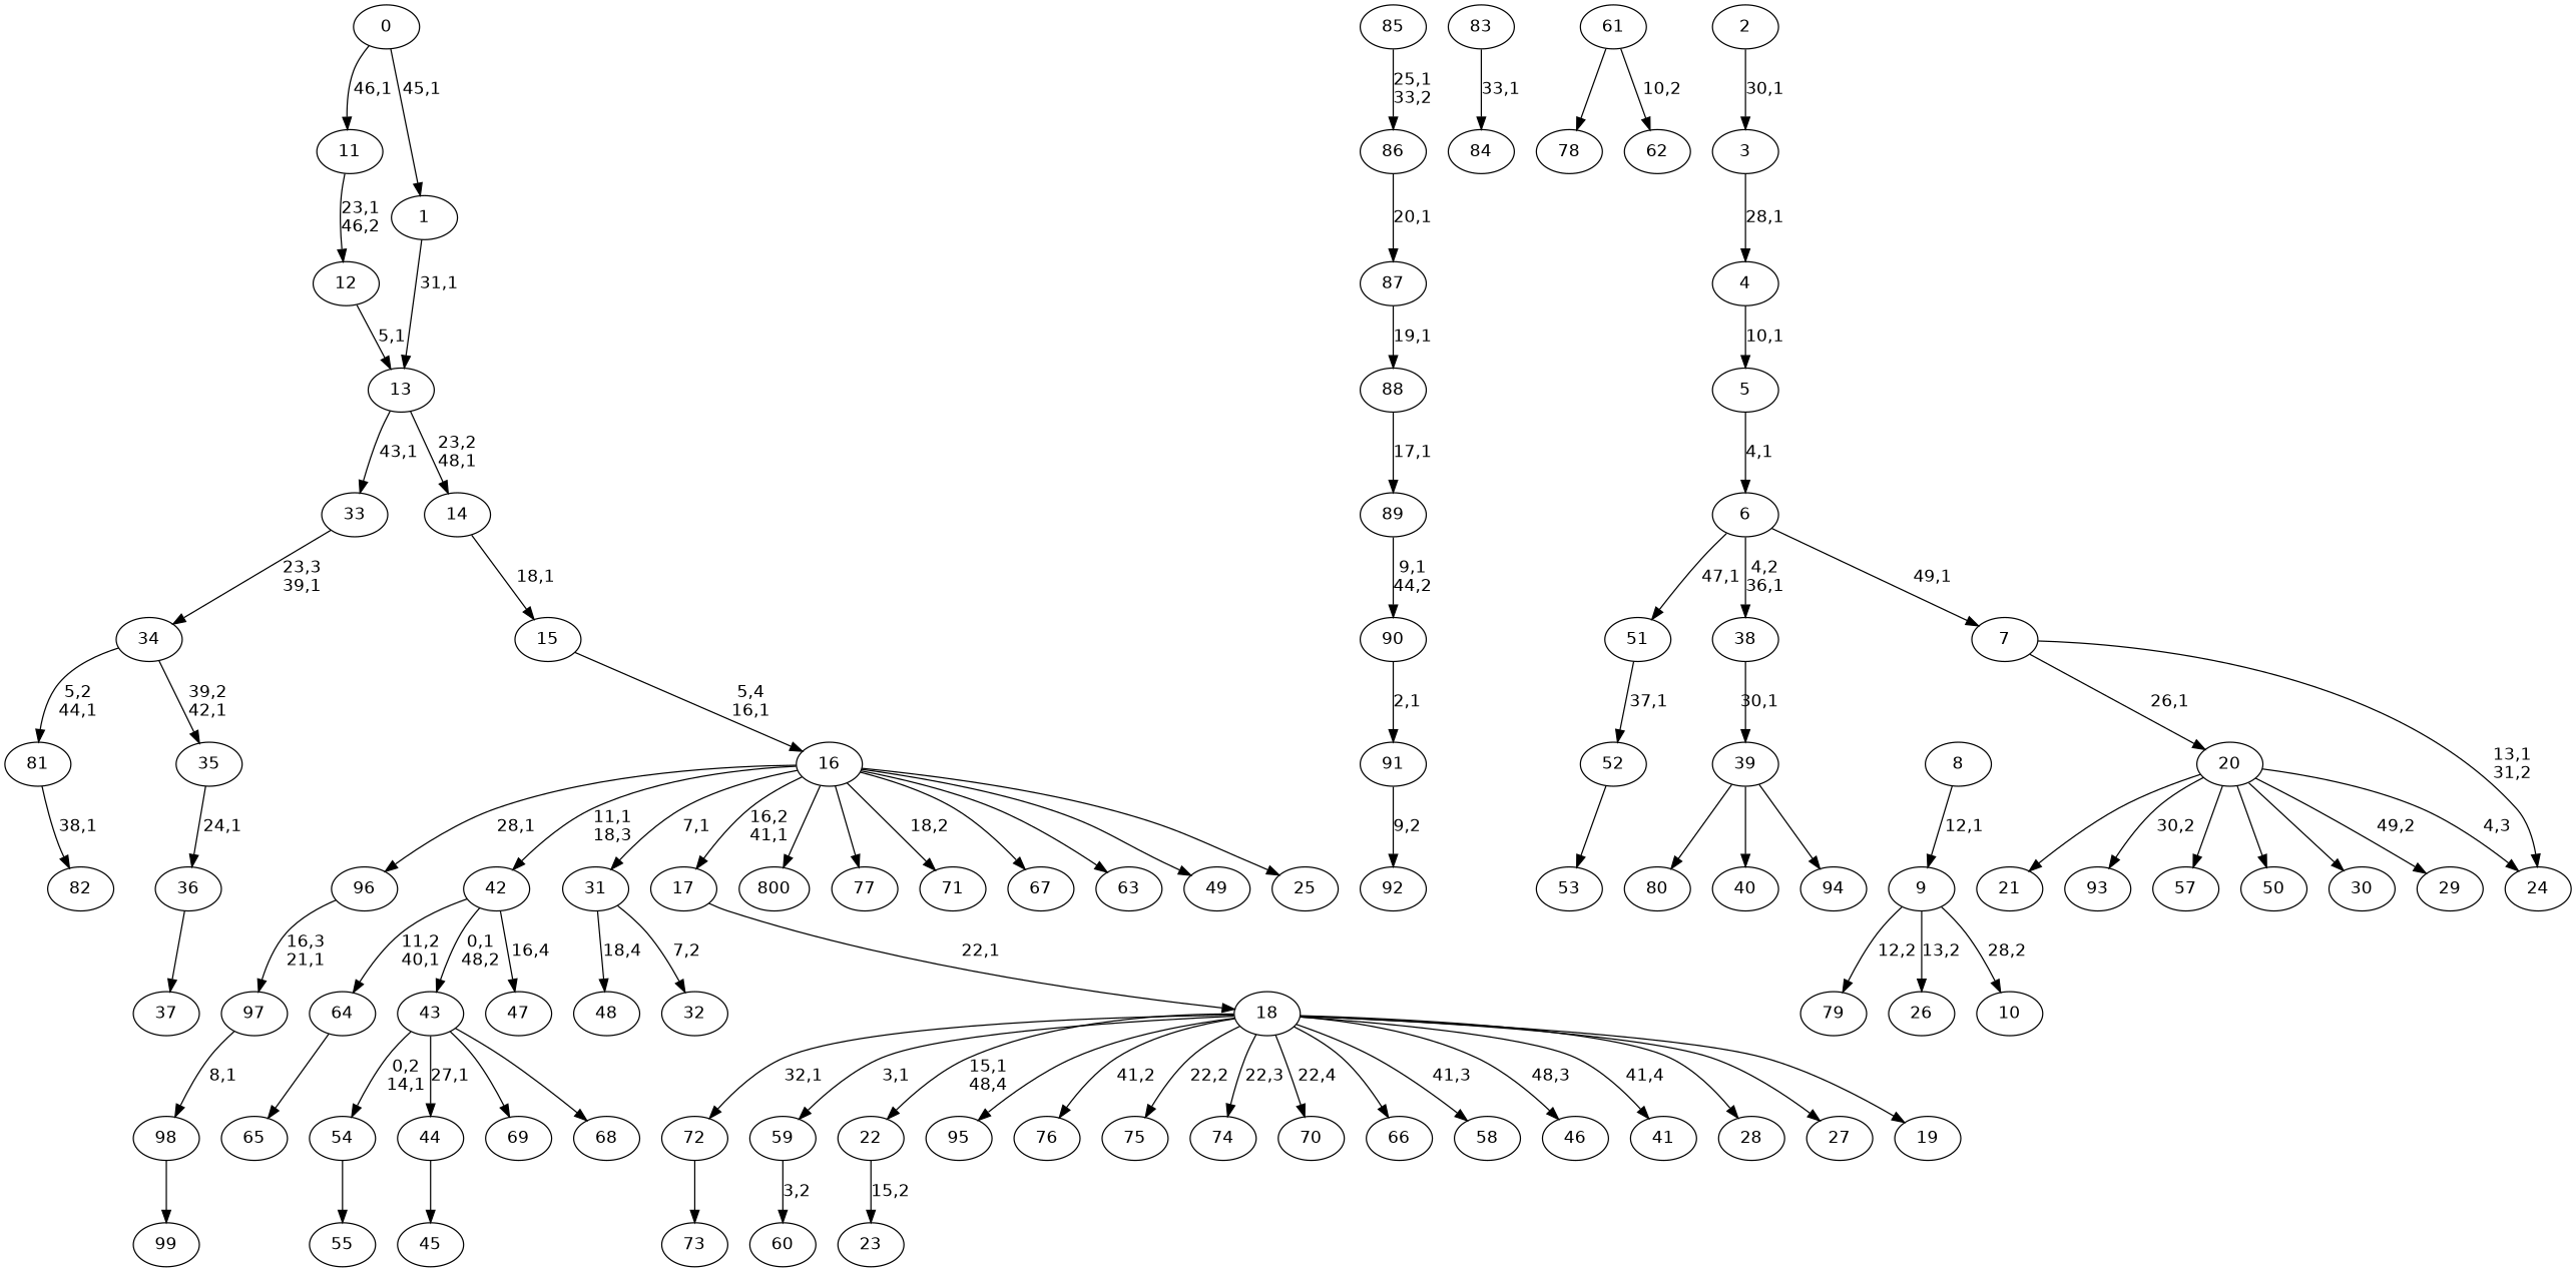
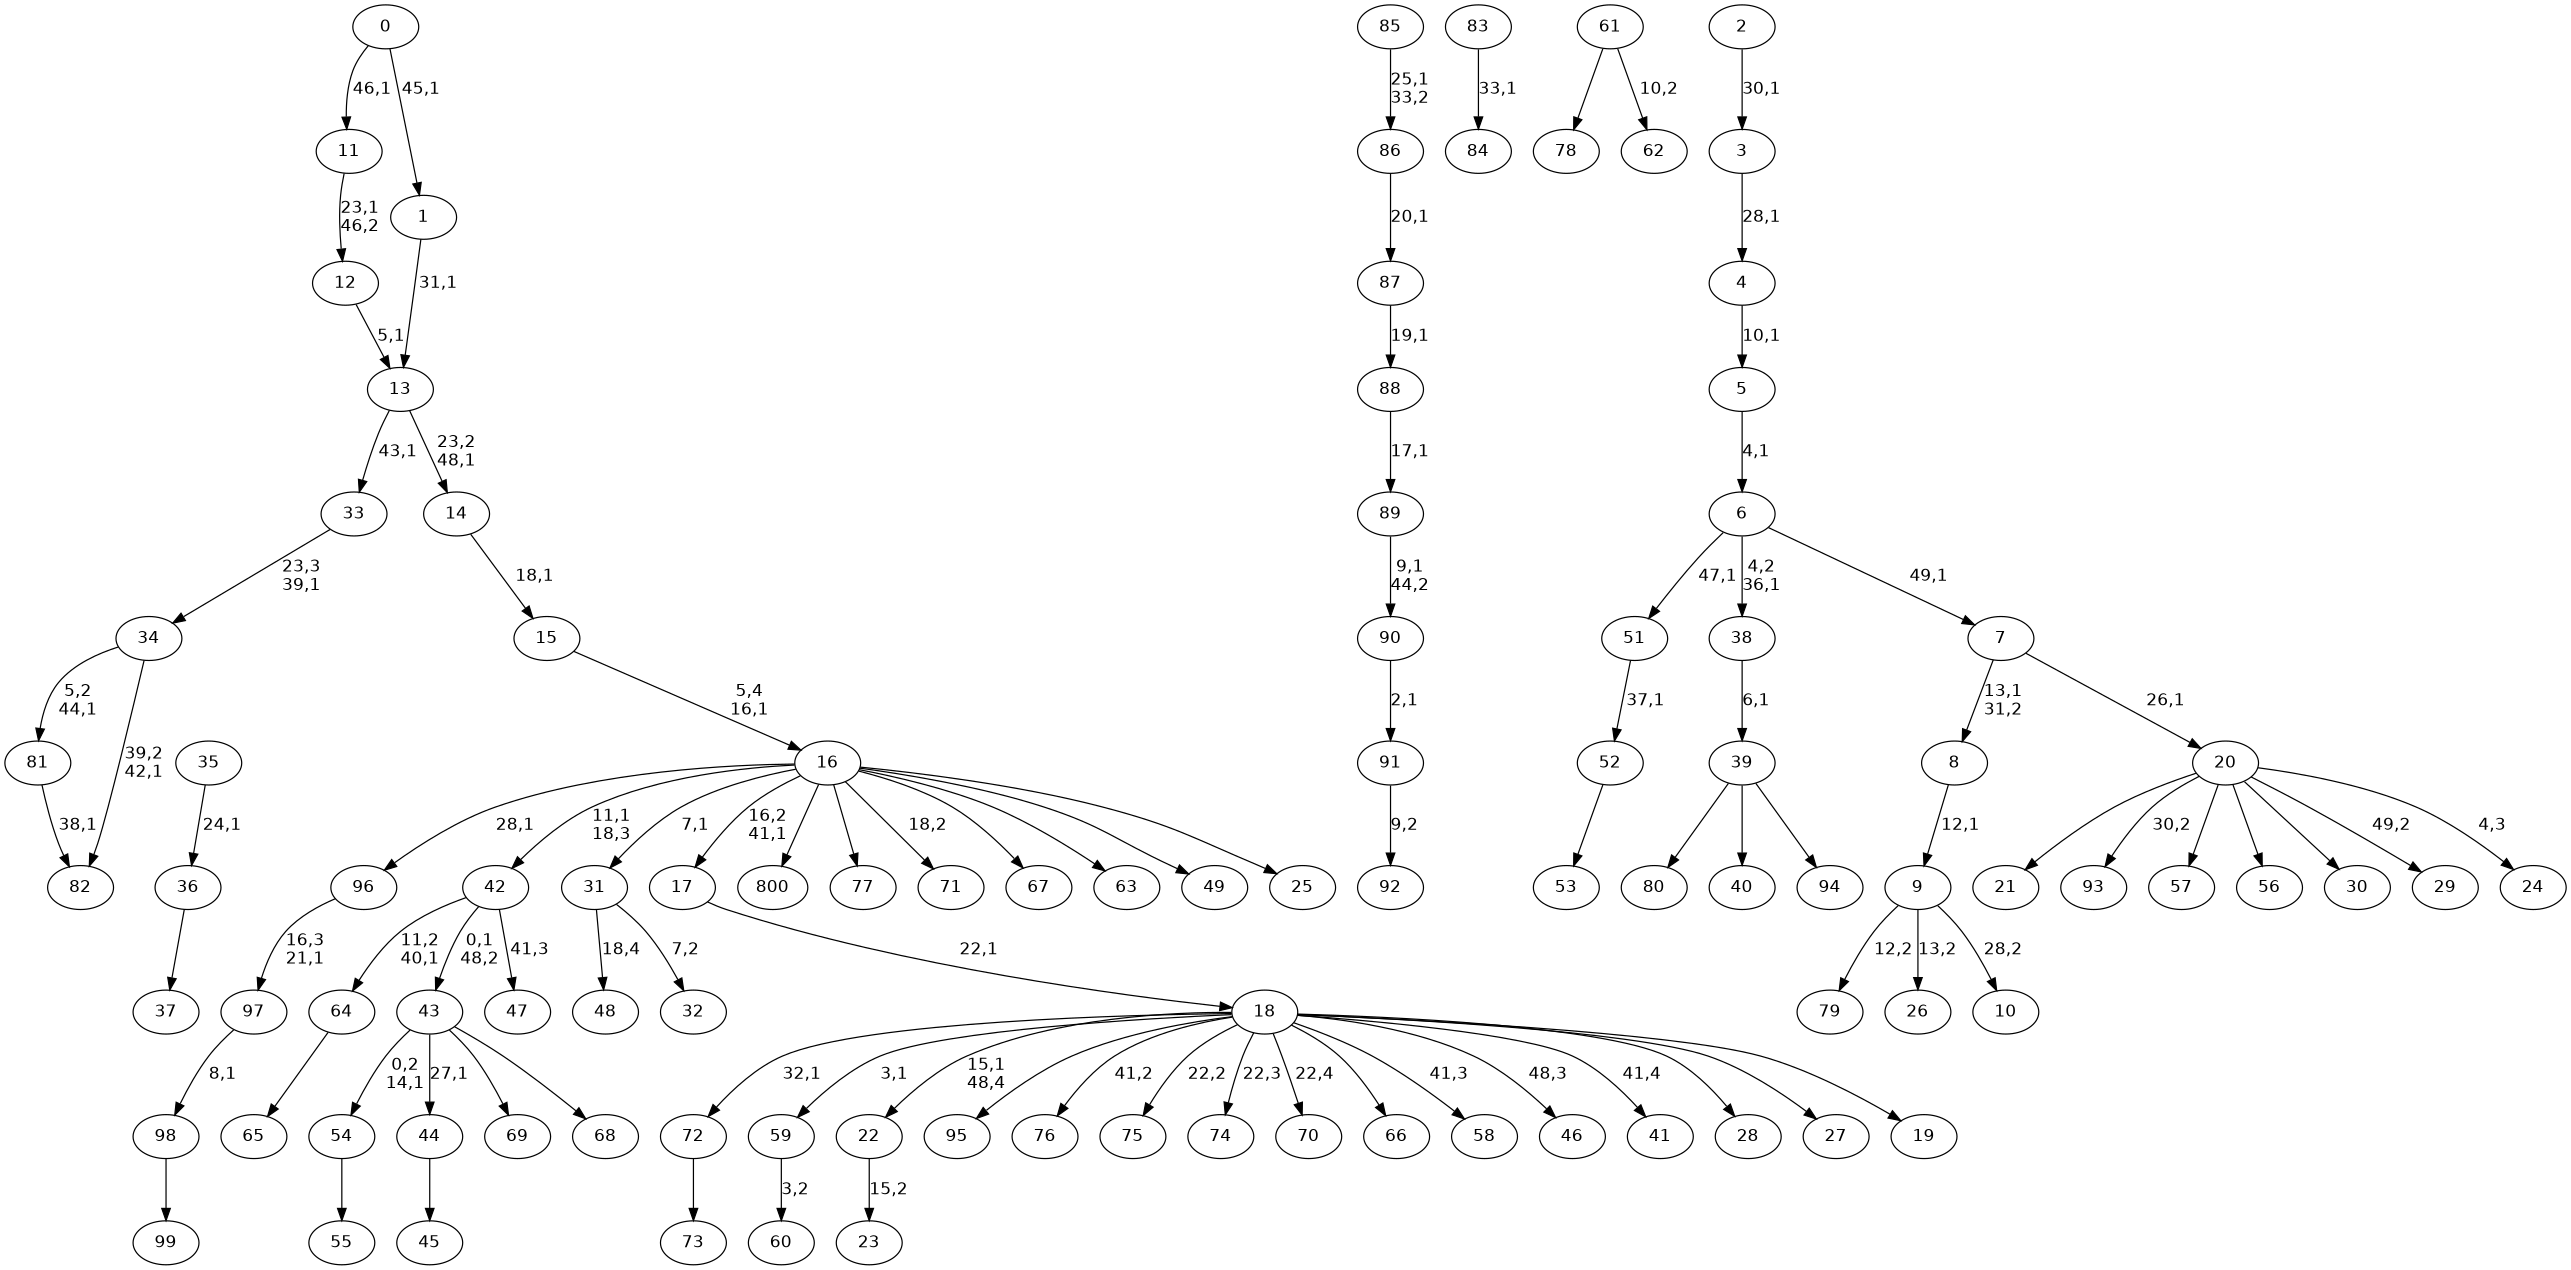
  digraph {
    fontname="DejaVu Sans"
    node [fontname="DejaVu Sans"]
    edge [fontname="DejaVu Sans"]
    98
    99
    97
    96
    91
    92
    90
    89
    88
    87
    86
    85
    83
    84
    81
    82
    72
    73
    64
    65
    61
    78
    62
    59
    60
    54
    55
    52
    53
    51
    44
    45
    43
    69
    68
    42
    47
    39
    94
    80
    40
    38
    36
    37
    35
    34
    33
    31
    48
    32
    22
    23
    20
    93
    57
-   56 [label=50]
+   56
    30
    29
    24
    21
    18
    95
    76
    75
    74
    70
    66
    58
    46
    41
    28
    27
    19
    17
    16
    n76 [label=800]
    77
    71
    67
    63
    49
    25
    15
    14
    13
    12
    11
    9
    79
    26
    10
    8
    7
    6
    5
    4
    3
    2
    1
    0
    98 -> 99
    97 -> 98 [label="8,1"]
    96 -> 97 [label="16,3\n21,1"]
    91 -> 92 [label="9,2"]
    90 -> 91 [label="2,1"]
    89 -> 90 [label="9,1\n44,2"]
    88 -> 89 [label="17,1"]
    87 -> 88 [label="19,1"]
    86 -> 87 [label="20,1"]
    85 -> 86 [label="25,1\n33,2"]
    83 -> 84 [label="33,1"]
    81 -> 82 [label="38,1"]
    72 -> 73
    64 -> 65
    61 -> 78
    61 -> 62 [label="10,2"]
    59 -> 60 [label="3,2"]
    54 -> 55
    52 -> 53
    51 -> 52 [label="37,1"]
    44 -> 45
    43 -> 54 [label="0,2\n14,1"]
    43 -> 44 [label="27,1"]
    43 -> 69
    43 -> 68
    42 -> 64 [label="11,2\n40,1"]
    42 -> 43 [label="0,1\n48,2"]
-   42 -> 47 [label="16,4"]
+   42 -> 47 [label="41,3"]
    39 -> 94
    39 -> 80
    39 -> 40
-   38 -> 39 [label="30,1"]
+   38 -> 39 [label="6,1"]
    36 -> 37
    35 -> 36 [label="24,1"]
    34 -> 81 [label="5,2\n44,1"]
-   34 -> 35 [label="39,2\n42,1"]
+   34 -> 82 [label="39,2\n42,1"]
    33 -> 34 [label="23,3\n39,1"]
    31 -> 48 [label="18,4"]
    31 -> 32 [label="7,2"]
    22 -> 23 [label="15,2"]
    20 -> 93 [label="30,2"]
    20 -> 57
    20 -> 56
    20 -> 30
    20 -> 29 [label="49,2"]
    20 -> 24 [label="4,3"]
    20 -> 21
    18 -> 72 [label="32,1"]
    18 -> 59 [label="3,1"]
    18 -> 22 [label="15,1\n48,4"]
    18 -> 95
    18 -> 76 [label="41,2"]
    18 -> 75 [label="22,2"]
    18 -> 74 [label="22,3"]
    18 -> 70 [label="22,4"]
    18 -> 66
    18 -> 58 [label="41,3"]
    18 -> 46 [label="48,3"]
    18 -> 41 [label="41,4"]
    18 -> 28
    18 -> 27
    18 -> 19
    17 -> 18 [label="22,1"]
    16 -> 96 [label="28,1"]
    16 -> 42 [label="11,1\n18,3"]
    16 -> 31 [label="7,1"]
    16 -> 17 [label="16,2\n41,1"]
    16 -> n76
    16 -> 77
    16 -> 71 [label="18,2"]
    16 -> 67
    16 -> 63
    16 -> 49
    16 -> 25
    15 -> 16 [label="5,4\n16,1"]
    14 -> 15 [label="18,1"]
    13 -> 33 [label="43,1"]
    13 -> 14 [label="23,2\n48,1"]
    12 -> 13 [label="5,1"]
    11 -> 12 [label="23,1\n46,2"]
    9 -> 79 [label="12,2"]
    9 -> 26 [label="13,2"]
    9 -> 10 [label="28,2"]
    8 -> 9 [label="12,1"]
    7 -> 20 [label="26,1"]
-   7 -> 24 [label="13,1\n31,2"]
+   7 -> 8 [label="13,1\n31,2"]
    6 -> 51 [label="47,1"]
    6 -> 38 [label="4,2\n36,1"]
    6 -> 7 [label="49,1"]
    5 -> 6 [label="4,1"]
    4 -> 5 [label="10,1"]
    3 -> 4 [label="28,1"]
    2 -> 3 [label="30,1"]
    1 -> 13 [label="31,1"]
    0 -> 11 [label="46,1"]
    0 -> 1 [label="45,1"]
  }
